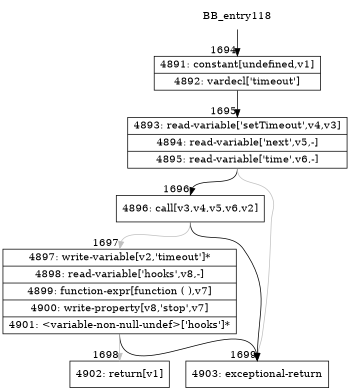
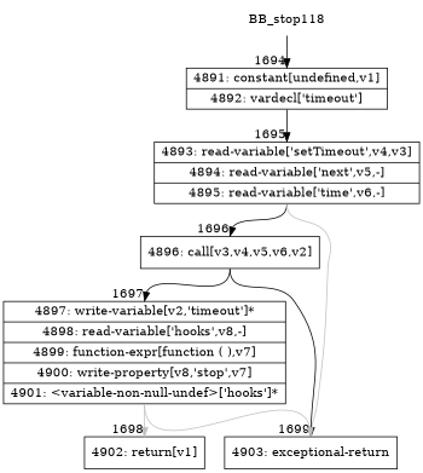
  digraph {
    rankdir=TD
    node [shape=record]
    edge [headport=n tailport=s]
-   BB_entry118 [shape=none]
+   BB_entry118 [shape=none label=BB_stop118]
    n2 [label="{4891: constant[undefined,v1]|4892: vardecl['timeout']}"]
    n3 [label="{4893: read-variable['setTimeout',v4,v3]|4894: read-variable['next',v5,-]|4895: read-variable['time',v6,-]}"]
    n4 [label="{4896: call[v3,v4,v5,v6,v2]}"]
    n5 [label="{4903: exceptional-return}"]
    n6 [label="{4897: write-variable[v2,'timeout']*|4898: read-variable['hooks',v8,-]|4899: function-expr[function ( ),v7]|4900: write-property[v8,'stop',v7]|4901: \<variable-non-null-undef\>['hooks']*}"]
    n7 [label="{4902: return[v1]}"]
    BB_entry118 -> n2 [headlabel="    1694"]
    n2 -> n3 [headlabel="      1695"]
    n3 -> n4 [headlabel="      1696"]
    n3 -> n5 [color=gray headlabel="      1699"]
    n4 -> n5 [color=black]
-   n4 -> n6 [headlabel="      1697" color=gray]
-   n6 -> n5 [color=black]
+   n4 -> n6 [headlabel="      1697"]
+   n6 -> n5 [color=gray]
    n6 -> n7 [color=gray headlabel="      1698"]
  }
